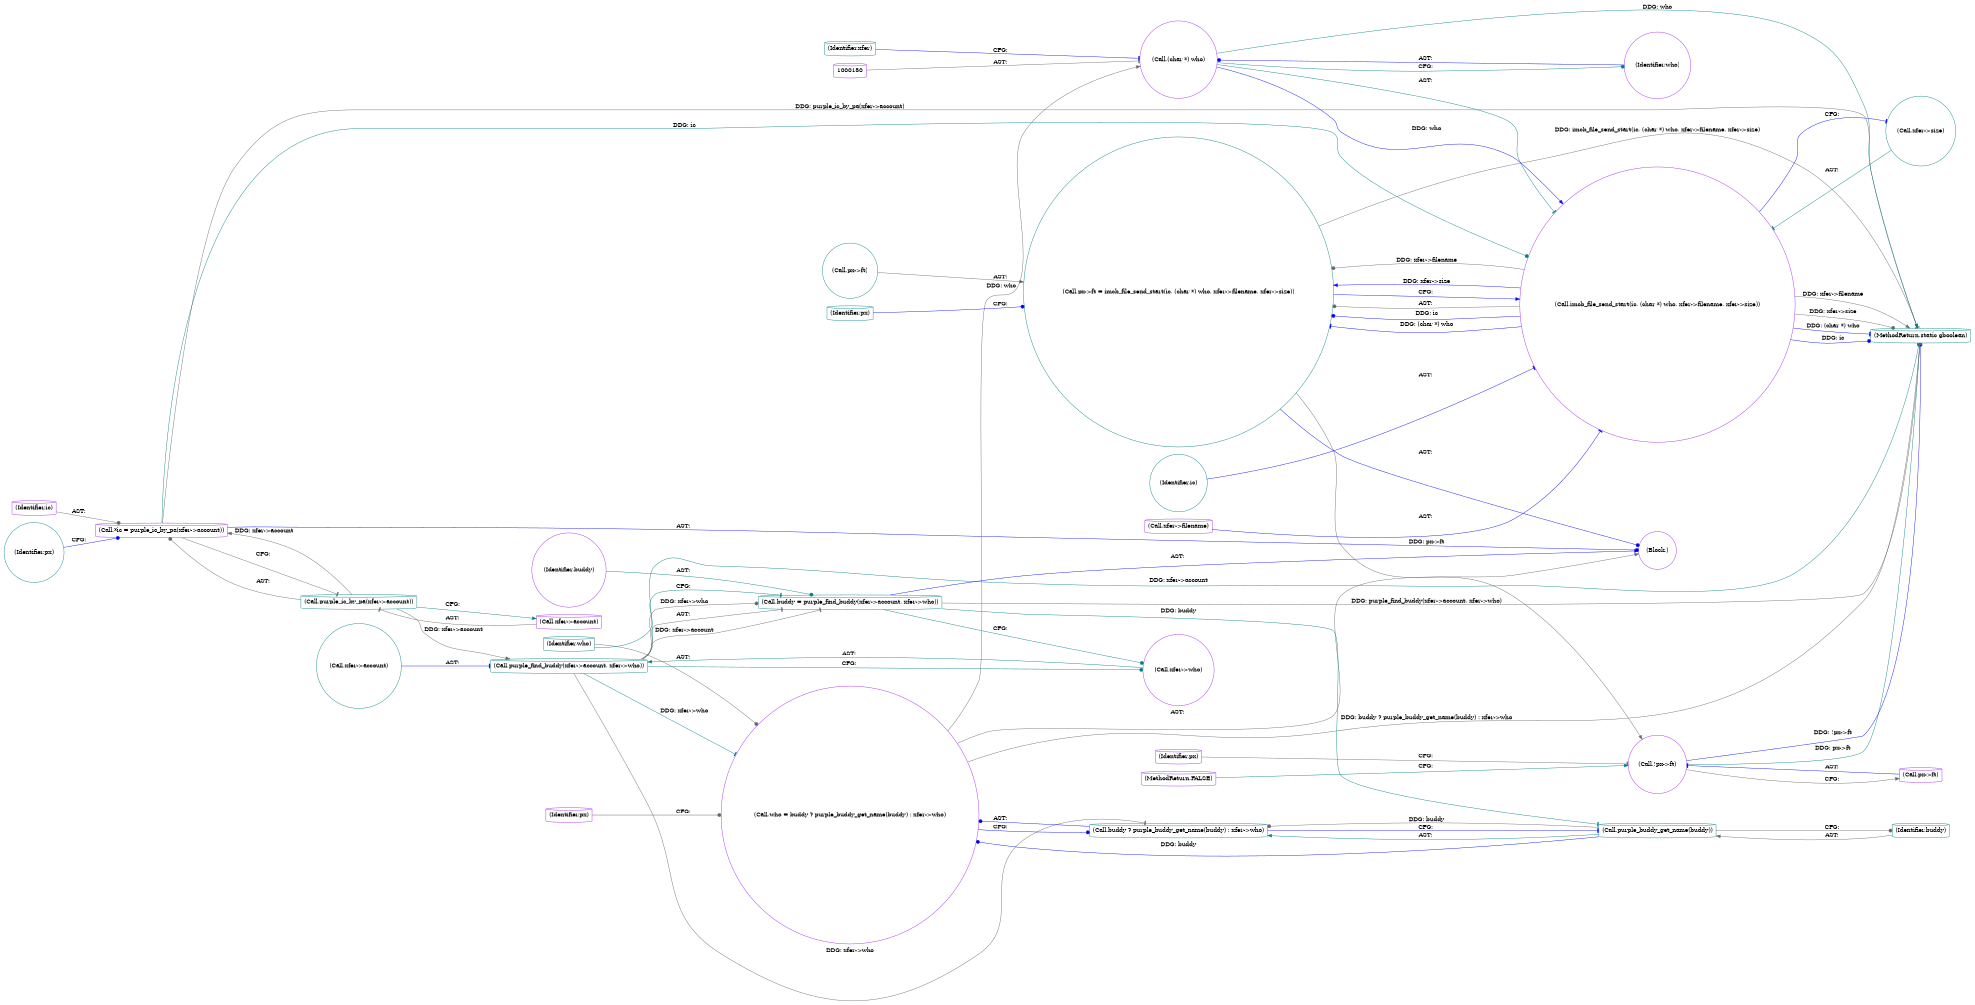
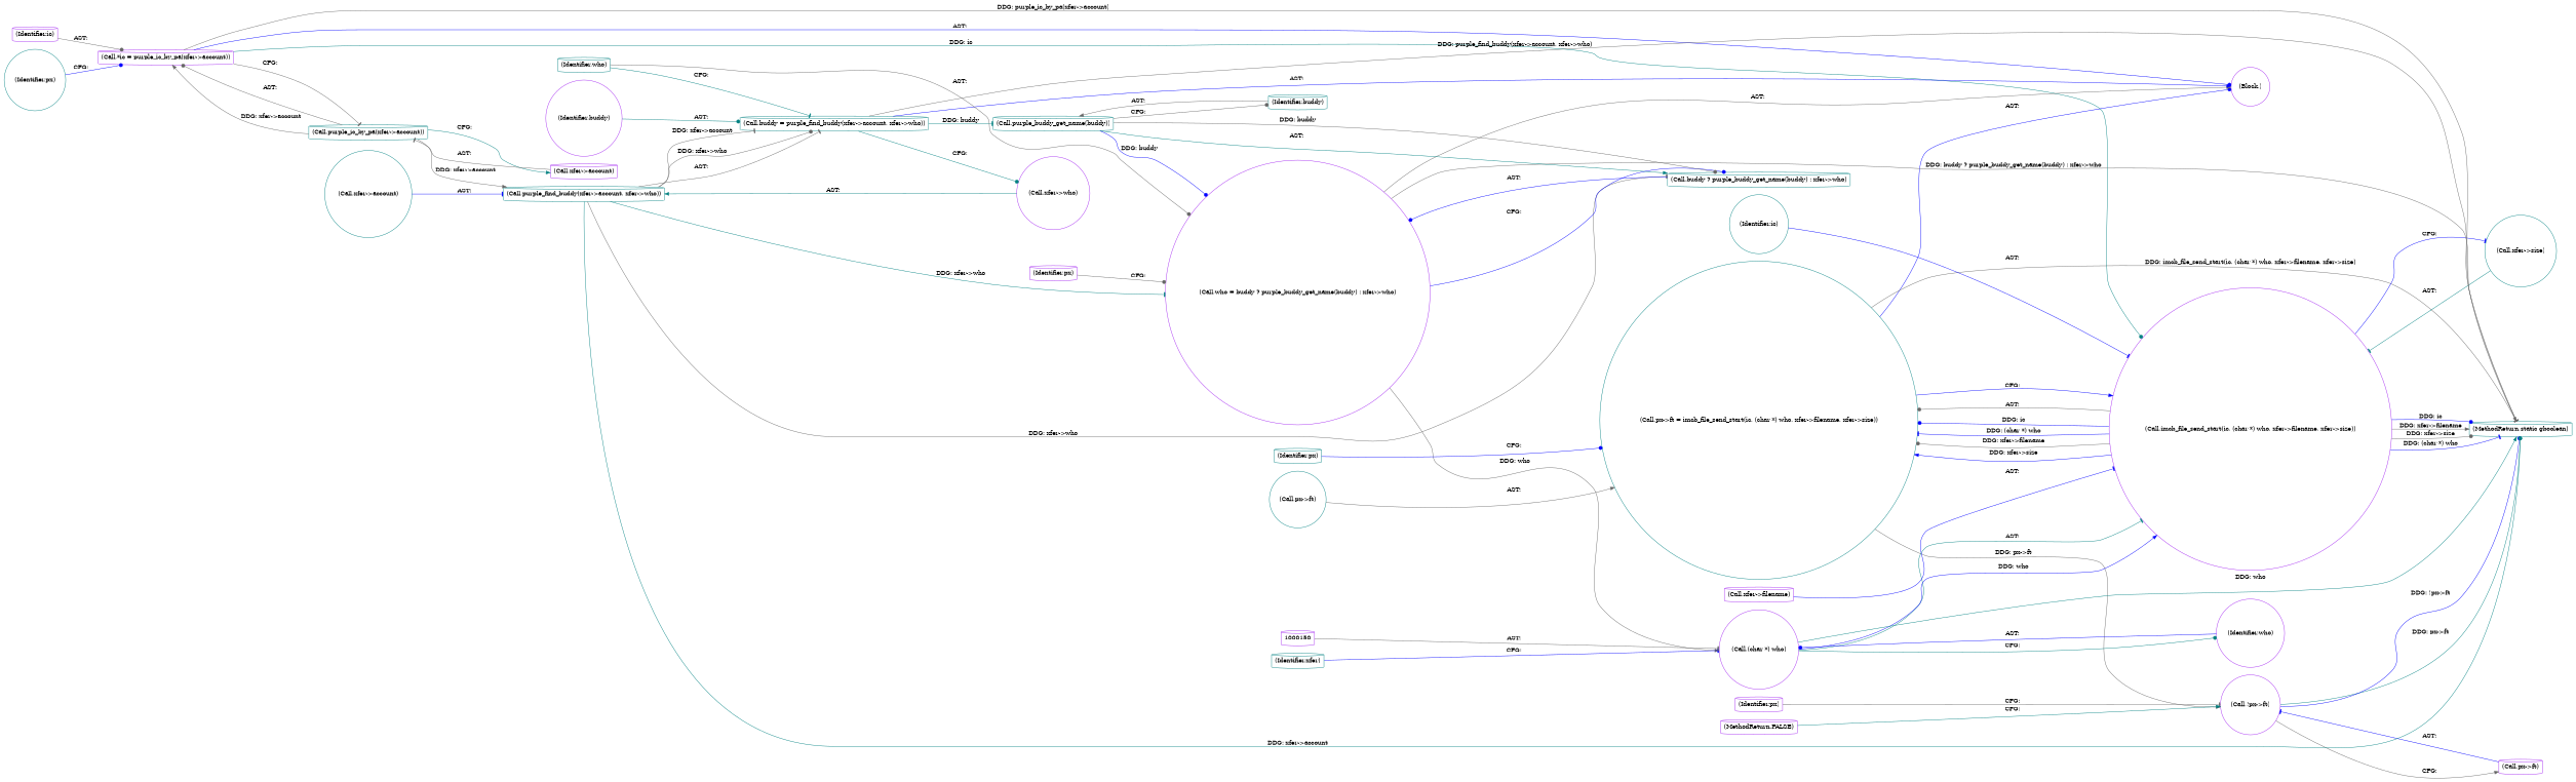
  digraph {
    rankdir=LR
    node [color=purple shape=cylinder]
    edge [arrowhead=dot color=gray40]
    n1 [color=teal label="(Call,px->ft = imcb_file_send_start(ic, (char *) who, xfer->filename, xfer->size))" shape=circle]
    n2 [label="(Call,imcb_file_send_start(ic, (char *) who, xfer->filename, xfer->size))" shape=circle]
    n3 [label="(Call,!px->ft)" shape=circle]
    n4 [label="(Block,)" shape=circle]
    n5 [color=teal label="(MethodReturn,static gboolean)"]
    n6 [color=teal label="(Call,xfer->size)" shape=circle]
    n7 [label="(Call,px->ft)"]
    n8 [label="(Call,*ic = purple_ic_by_pa(xfer->account))"]
    n9 [color=teal label="(Call,purple_ic_by_pa(xfer->account))"]
    n10 [color=teal label="(Call,purple_find_buddy(xfer->account, xfer->who))"]
    n11 [label="(Call,xfer->account)"]
    n12 [label="(Call,who = buddy ? purple_buddy_get_name(buddy) : xfer->who)" shape=circle]
    n13 [color=teal label="(Call,buddy ? purple_buddy_get_name(buddy) : xfer->who)"]
    n14 [color=teal label="(Call,buddy = purple_find_buddy(xfer->account, xfer->who))"]
    n15 [label="(Call,xfer->who)" shape=circle]
    n16 [label="(Call,(char *) who)" shape=circle]
    n17 [label="(Identifier,who)" shape=circle]
    n18 [color=teal label="(Call,purple_buddy_get_name(buddy))"]
    n19 [color=teal label="(Identifier,buddy)"]
    n20 [label="(Identifier,ic)"]
    n21 [label="(Identifier,buddy)" shape=circle]
    n22 [label="(Identifier,px)"]
    n23 [color=teal label="(Identifier,px)" shape=circle]
    n24 [color=teal label="(Identifier,who)"]
    n25 [label="(MethodReturn,FALSE)"]
    n26 [label="(Identifier,px)"]
    n27 [color=teal label="(Identifier,ic)" shape=circle]
    n28 [label="(Call,xfer->filename)"]
    n29 [color=teal label="(Identifier,xfer)"]
    n30 [color=teal label="(Call,px->ft)" shape=circle]
    n31 [color=teal label="(Call,xfer->account)" shape=circle]
    n32 [color=teal label="(Identifier,px)"]
    1000150
    n1 -> n2 [arrowhead=normal color=blue label="CFG: "]
    n1 -> n3 [arrowhead=normal label="DDG: px->ft"]
    n1 -> n4 [color=blue label="AST: "]
    n1 -> n5 [arrowhead=normal label="DDG: imcb_file_send_start(ic, (char *) who, xfer->filename, xfer->size)"]
    n2 -> n1 [label="AST: "]
    n2 -> n1 [color=blue label="DDG: ic"]
    n2 -> n1 [arrowhead=tee color=blue label="DDG: (char *) who"]
    n2 -> n1 [label="DDG: xfer->filename"]
    n2 -> n1 [arrowhead=normal color=blue label="DDG: xfer->size"]
    n2 -> n5 [arrowhead=normal label="DDG: xfer->filename"]
    n2 -> n5 [label="DDG: xfer->size"]
    n2 -> n5 [arrowhead=tee color=blue label="DDG: (char *) who"]
    n2 -> n5 [color=blue label="DDG: ic"]
    n2 -> n6 [arrowhead=tee color=blue label="CFG: "]
    n3 -> n5 [color=teal label="DDG: px->ft"]
    n3 -> n5 [color=blue label="DDG: !px->ft"]
    n3 -> n7 [arrowhead=normal label="CFG: "]
    n6 -> n2 [arrowhead=tee color=teal label="AST: "]
    n7 -> n3 [arrowhead=tee color=blue label="AST: "]
    n8 -> n2 [color=teal label="DDG: ic"]
    n8 -> n4 [color=blue label="AST: "]
    n8 -> n5 [arrowhead=tee label="DDG: purple_ic_by_pa(xfer->account)"]
    n8 -> n9 [arrowhead=tee label="CFG: "]
    n9 -> n8 [label="AST: "]
    n9 -> n8 [arrowhead=normal label="DDG: xfer->account"]
    n9 -> n10 [arrowhead=normal label="DDG: xfer->account"]
    n9 -> n11 [arrowhead=normal color=teal label="CFG: "]
    n10 -> n5 [color=teal label="DDG: xfer->account"]
    n10 -> n12 [arrowhead=tee color=teal label="DDG: xfer->who"]
    n10 -> n13 [arrowhead=tee label="DDG: xfer->who"]
    n10 -> n14 [arrowhead=tee label="AST: "]
    n10 -> n14 [arrowhead=tee label="DDG: xfer->account"]
    n10 -> n14 [label="DDG: xfer->who"]
-   n10 -> n15 [color=teal label="CFG: "]
    n11 -> n9 [arrowhead=tee label="AST: "]
    n12 -> n4 [arrowhead=normal label="AST: "]
    n12 -> n5 [arrowhead=tee label="DDG: buddy ? purple_buddy_get_name(buddy) : xfer->who"]
    n12 -> n13 [color=blue label="CFG: "]
    n12 -> n16 [arrowhead=normal label="DDG: who"]
    n13 -> n12 [color=blue label="AST: "]
-   n13 -> n18 [arrowhead=tee color=blue label="CFG: "]
    n14 -> n4 [arrowhead=normal color=blue label="AST: "]
    n14 -> n5 [arrowhead=tee label="DDG: purple_find_buddy(xfer->account, xfer->who)"]
    n14 -> n15 [color=teal label="CFG: "]
    n14 -> n18 [arrowhead=tee color=teal label="DDG: buddy"]
    n15 -> n10 [arrowhead=normal color=teal label="AST: "]
    n16 -> n2 [arrowhead=tee color=teal label="AST: "]
    n16 -> n2 [arrowhead=normal color=blue label="DDG: who"]
    n16 -> n5 [arrowhead=normal color=teal label="DDG: who"]
    n16 -> n17 [color=teal label="CFG: "]
    n17 -> n16 [color=blue label="AST: "]
    n18 -> n12 [color=blue label="DDG: buddy"]
    n18 -> n13 [arrowhead=normal color=teal label="AST: "]
    n18 -> n13 [label="DDG: buddy"]
    n18 -> n19 [label="CFG: "]
    n19 -> n18 [arrowhead=normal label="AST: "]
    n20 -> n8 [label="AST: "]
    n21 -> n14 [color=teal label="AST: "]
    n22 -> n3 [arrowhead=tee label="CFG: "]
    n23 -> n8 [color=blue label="CFG: "]
    n24 -> n12 [label="AST: "]
    n24 -> n14 [arrowhead=tee color=teal label="CFG: "]
    n25 -> n3 [arrowhead=normal color=teal label="CFG: "]
    n26 -> n12 [label="CFG: "]
    n27 -> n2 [arrowhead=tee color=blue label="AST: "]
    n28 -> n2 [arrowhead=tee color=blue label="AST: "]
    n29 -> n16 [arrowhead=tee color=blue label="CFG: "]
    n30 -> n1 [arrowhead=normal label="AST: "]
    n31 -> n10 [arrowhead=tee color=blue label="AST: "]
    n32 -> n1 [color=blue label="CFG: "]
    1000150 -> n16 [arrowhead=tee label="AST: "]
  }
